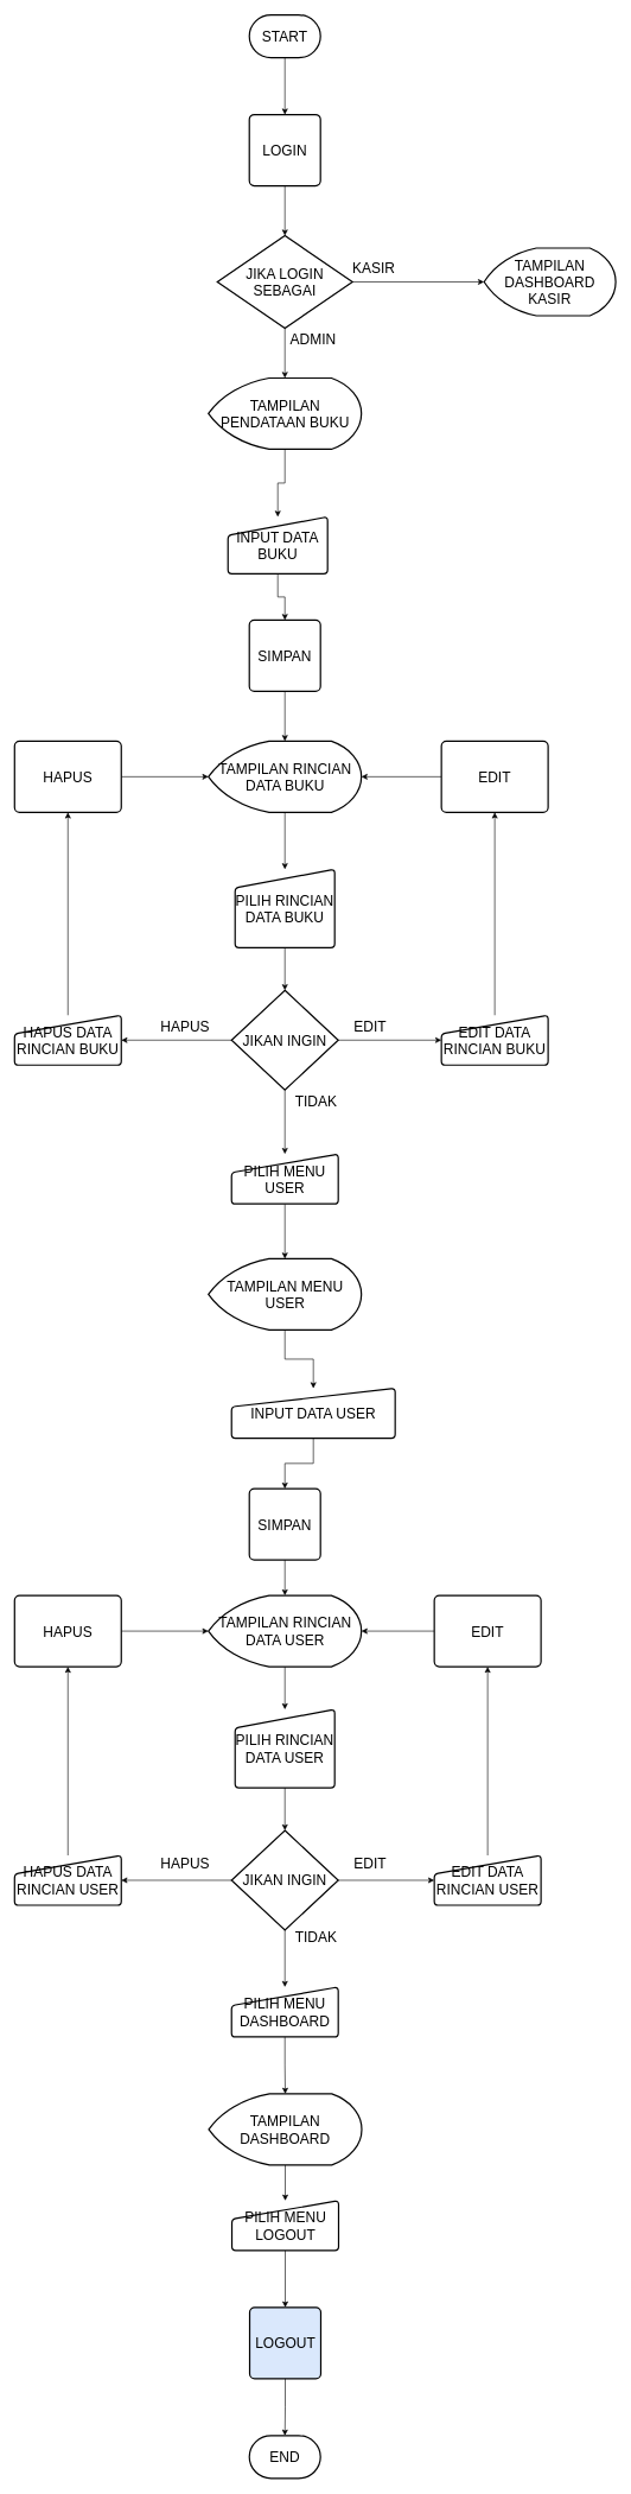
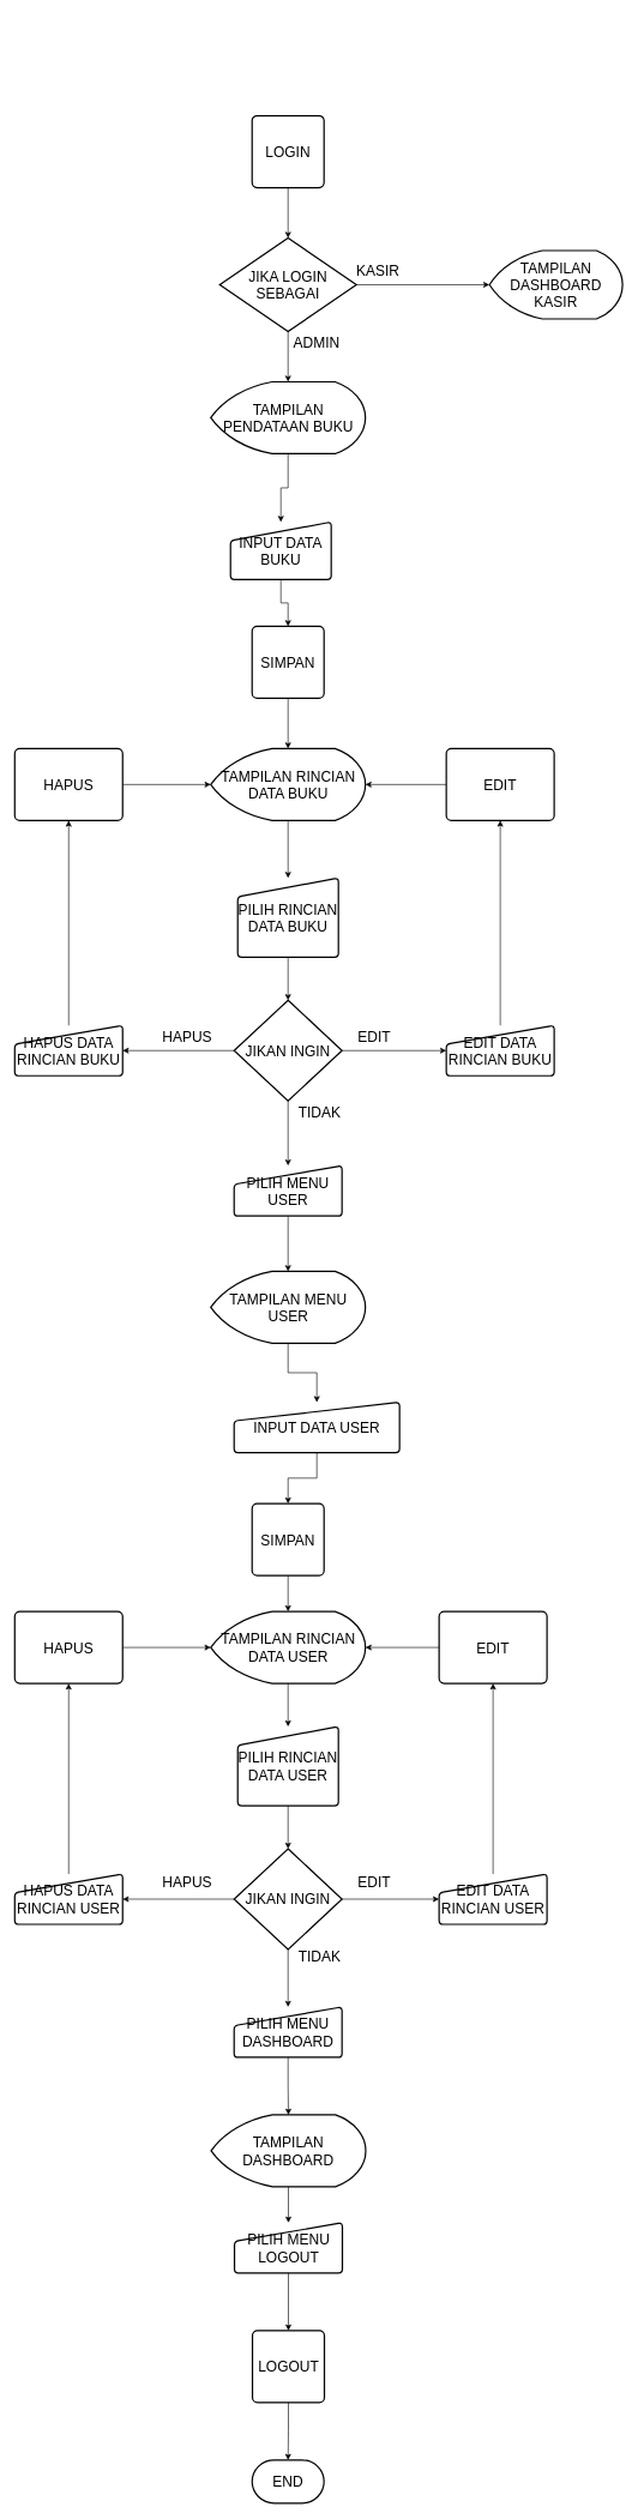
  <mxCell id="0" />
  <mxCell id="1" parent="0" />
- <mxCell id="2" style="edgeStyle=orthogonalEdgeStyle;rounded=0;orthogonalLoop=1;jettySize=auto;html=1;exitX=0.5;exitY=1;exitDx=0;exitDy=0;exitPerimeter=0;entryX=0.5;entryY=0;entryDx=0;entryDy=0;fontSize=20;" edge="1" parent="1" source="3" target="5"><mxGeometry relative="1" as="geometry" /></mxCell>
- <mxCell id="3" value="START" style="strokeWidth=2;html=1;shape=mxgraph.flowchart.terminator;whiteSpace=wrap;fontSize=20;" vertex="1" parent="1"><mxGeometry x="350" y="20" width="100" height="60" as="geometry" /></mxCell>
  <mxCell id="4" style="edgeStyle=orthogonalEdgeStyle;rounded=0;orthogonalLoop=1;jettySize=auto;html=1;exitX=0.5;exitY=1;exitDx=0;exitDy=0;entryX=0.5;entryY=0;entryDx=0;entryDy=0;entryPerimeter=0;fontSize=20;" edge="1" parent="1" source="5" target="8"><mxGeometry relative="1" as="geometry" /></mxCell>
  <mxCell id="5" value="LOGIN" style="rounded=1;whiteSpace=wrap;html=1;absoluteArcSize=1;arcSize=14;strokeWidth=2;fontSize=20;" vertex="1" parent="1"><mxGeometry x="350" y="160" width="100" height="100" as="geometry" /></mxCell>
  <mxCell id="6" style="edgeStyle=orthogonalEdgeStyle;rounded=0;orthogonalLoop=1;jettySize=auto;html=1;exitX=1;exitY=0.5;exitDx=0;exitDy=0;exitPerimeter=0;entryX=0;entryY=0.5;entryDx=0;entryDy=0;entryPerimeter=0;fontSize=20;" edge="1" parent="1" source="8" target="9"><mxGeometry relative="1" as="geometry" /></mxCell>
  <mxCell id="7" style="edgeStyle=orthogonalEdgeStyle;rounded=0;orthogonalLoop=1;jettySize=auto;html=1;exitX=0.5;exitY=1;exitDx=0;exitDy=0;exitPerimeter=0;entryX=0.5;entryY=0;entryDx=0;entryDy=0;entryPerimeter=0;fontSize=20;" edge="1" parent="1" source="8" target="11"><mxGeometry relative="1" as="geometry" /></mxCell>
  <mxCell id="8" value="JIKA LOGIN SEBAGAI" style="strokeWidth=2;html=1;shape=mxgraph.flowchart.decision;whiteSpace=wrap;fontSize=20;" vertex="1" parent="1"><mxGeometry x="305" y="330" width="190" height="130" as="geometry" /></mxCell>
  <mxCell id="9" value="TAMPILAN DASHBOARD KASIR" style="strokeWidth=2;html=1;shape=mxgraph.flowchart.display;whiteSpace=wrap;fontSize=20;" vertex="1" parent="1"><mxGeometry x="680" y="347.5" width="185" height="95" as="geometry" /></mxCell>
  <mxCell id="10" style="edgeStyle=orthogonalEdgeStyle;rounded=0;orthogonalLoop=1;jettySize=auto;html=1;exitX=0.5;exitY=1;exitDx=0;exitDy=0;exitPerimeter=0;entryX=0.5;entryY=0;entryDx=0;entryDy=0;fontSize=20;" edge="1" parent="1" source="11" target="17"><mxGeometry relative="1" as="geometry" /></mxCell>
  <mxCell id="11" value="TAMPILAN PENDATAAN BUKU" style="strokeWidth=2;html=1;shape=mxgraph.flowchart.display;whiteSpace=wrap;fontSize=20;" vertex="1" parent="1"><mxGeometry x="292.5" y="530" width="215" height="100" as="geometry" /></mxCell>
  <mxCell id="12" value="KASIR" style="text;html=1;strokeColor=none;fillColor=none;align=center;verticalAlign=middle;whiteSpace=wrap;rounded=0;fontSize=20;" vertex="1" parent="1"><mxGeometry x="495" y="360" width="60" height="30" as="geometry" /></mxCell>
  <mxCell id="13" value="ADMIN" style="text;html=1;strokeColor=none;fillColor=none;align=center;verticalAlign=middle;whiteSpace=wrap;rounded=0;fontSize=20;" vertex="1" parent="1"><mxGeometry x="410" y="460" width="60" height="30" as="geometry" /></mxCell>
  <mxCell id="14" style="edgeStyle=orthogonalEdgeStyle;rounded=0;orthogonalLoop=1;jettySize=auto;html=1;exitX=0.5;exitY=1;exitDx=0;exitDy=0;entryX=0.5;entryY=0;entryDx=0;entryDy=0;entryPerimeter=0;fontSize=20;" edge="1" parent="1" source="15" target="19"><mxGeometry relative="1" as="geometry" /></mxCell>
  <mxCell id="15" value="SIMPAN" style="rounded=1;whiteSpace=wrap;html=1;absoluteArcSize=1;arcSize=14;strokeWidth=2;fontSize=20;" vertex="1" parent="1"><mxGeometry x="350" y="870" width="100" height="100" as="geometry" /></mxCell>
  <mxCell id="16" style="edgeStyle=orthogonalEdgeStyle;rounded=0;orthogonalLoop=1;jettySize=auto;html=1;exitX=0.5;exitY=1;exitDx=0;exitDy=0;entryX=0.5;entryY=0;entryDx=0;entryDy=0;fontSize=20;" edge="1" parent="1" source="17" target="15"><mxGeometry relative="1" as="geometry" /></mxCell>
  <mxCell id="17" value="INPUT DATA BUKU" style="html=1;strokeWidth=2;shape=manualInput;whiteSpace=wrap;rounded=1;size=26;arcSize=11;fontSize=20;" vertex="1" parent="1"><mxGeometry x="320" y="725" width="140" height="80" as="geometry" /></mxCell>
  <mxCell id="18" style="edgeStyle=orthogonalEdgeStyle;rounded=0;orthogonalLoop=1;jettySize=auto;html=1;exitX=0.5;exitY=1;exitDx=0;exitDy=0;exitPerimeter=0;entryX=0.5;entryY=0;entryDx=0;entryDy=0;fontSize=20;" edge="1" parent="1" source="19" target="21"><mxGeometry relative="1" as="geometry" /></mxCell>
  <mxCell id="19" value="TAMPILAN RINCIAN DATA BUKU" style="strokeWidth=2;html=1;shape=mxgraph.flowchart.display;whiteSpace=wrap;fontSize=20;" vertex="1" parent="1"><mxGeometry x="292.5" y="1040" width="215" height="100" as="geometry" /></mxCell>
  <mxCell id="20" style="edgeStyle=orthogonalEdgeStyle;rounded=0;orthogonalLoop=1;jettySize=auto;html=1;exitX=0.5;exitY=1;exitDx=0;exitDy=0;entryX=0.5;entryY=0;entryDx=0;entryDy=0;entryPerimeter=0;fontSize=20;" edge="1" parent="1" source="21" target="25"><mxGeometry relative="1" as="geometry" /></mxCell>
  <mxCell id="21" value="PILIH RINCIAN DATA BUKU" style="html=1;strokeWidth=2;shape=manualInput;whiteSpace=wrap;rounded=1;size=26;arcSize=11;fontSize=20;" vertex="1" parent="1"><mxGeometry x="330" y="1220" width="140" height="110" as="geometry" /></mxCell>
  <mxCell id="22" style="edgeStyle=orthogonalEdgeStyle;rounded=0;orthogonalLoop=1;jettySize=auto;html=1;exitX=1;exitY=0.5;exitDx=0;exitDy=0;exitPerimeter=0;entryX=0;entryY=0.5;entryDx=0;entryDy=0;fontSize=20;" edge="1" parent="1" source="25" target="27"><mxGeometry relative="1" as="geometry" /></mxCell>
  <mxCell id="23" style="edgeStyle=orthogonalEdgeStyle;rounded=0;orthogonalLoop=1;jettySize=auto;html=1;exitX=0;exitY=0.5;exitDx=0;exitDy=0;exitPerimeter=0;entryX=1;entryY=0.5;entryDx=0;entryDy=0;fontSize=20;" edge="1" parent="1" source="25" target="30"><mxGeometry relative="1" as="geometry" /></mxCell>
  <mxCell id="24" style="edgeStyle=orthogonalEdgeStyle;rounded=0;orthogonalLoop=1;jettySize=auto;html=1;exitX=0.5;exitY=1;exitDx=0;exitDy=0;exitPerimeter=0;entryX=0.5;entryY=0;entryDx=0;entryDy=0;fontSize=20;" edge="1" parent="1" source="25" target="32"><mxGeometry relative="1" as="geometry" /></mxCell>
  <mxCell id="25" value="JIKAN INGIN" style="strokeWidth=2;html=1;shape=mxgraph.flowchart.decision;whiteSpace=wrap;fontSize=20;" vertex="1" parent="1"><mxGeometry x="325" y="1390" width="150" height="140" as="geometry" /></mxCell>
  <mxCell id="26" style="edgeStyle=orthogonalEdgeStyle;rounded=0;orthogonalLoop=1;jettySize=auto;html=1;exitX=0.5;exitY=0;exitDx=0;exitDy=0;entryX=0.5;entryY=1;entryDx=0;entryDy=0;fontSize=20;" edge="1" parent="1" source="27" target="50"><mxGeometry relative="1" as="geometry" /></mxCell>
  <mxCell id="27" value="EDIT DATA RINCIAN BUKU" style="html=1;strokeWidth=2;shape=manualInput;whiteSpace=wrap;rounded=1;size=26;arcSize=11;fontSize=20;" vertex="1" parent="1"><mxGeometry x="620" y="1425" width="150" height="70" as="geometry" /></mxCell>
  <mxCell id="28" value="EDIT" style="text;html=1;strokeColor=none;fillColor=none;align=center;verticalAlign=middle;whiteSpace=wrap;rounded=0;fontSize=20;" vertex="1" parent="1"><mxGeometry x="490" y="1425" width="60" height="30" as="geometry" /></mxCell>
  <mxCell id="29" style="edgeStyle=orthogonalEdgeStyle;rounded=0;orthogonalLoop=1;jettySize=auto;html=1;exitX=0.5;exitY=0;exitDx=0;exitDy=0;entryX=0.5;entryY=1;entryDx=0;entryDy=0;fontSize=20;" edge="1" parent="1" source="30" target="48"><mxGeometry relative="1" as="geometry" /></mxCell>
  <mxCell id="30" value="HAPUS DATA RINCIAN BUKU" style="html=1;strokeWidth=2;shape=manualInput;whiteSpace=wrap;rounded=1;size=26;arcSize=11;fontSize=20;" vertex="1" parent="1"><mxGeometry x="20" y="1425" width="150" height="70" as="geometry" /></mxCell>
  <mxCell id="31" style="edgeStyle=orthogonalEdgeStyle;rounded=0;orthogonalLoop=1;jettySize=auto;html=1;exitX=0.5;exitY=1;exitDx=0;exitDy=0;entryX=0.5;entryY=0;entryDx=0;entryDy=0;entryPerimeter=0;fontSize=20;" edge="1" parent="1" source="32" target="38"><mxGeometry relative="1" as="geometry" /></mxCell>
  <mxCell id="32" value="PILIH MENU USER" style="html=1;strokeWidth=2;shape=manualInput;whiteSpace=wrap;rounded=1;size=26;arcSize=11;fontSize=20;" vertex="1" parent="1"><mxGeometry x="325" y="1620" width="150" height="70" as="geometry" /></mxCell>
  <mxCell id="33" value="HAPUS" style="text;html=1;strokeColor=none;fillColor=none;align=center;verticalAlign=middle;whiteSpace=wrap;rounded=0;fontSize=20;" vertex="1" parent="1"><mxGeometry x="230" y="1425" width="60" height="30" as="geometry" /></mxCell>
  <mxCell id="34" value="TIDAK" style="text;html=1;strokeColor=none;fillColor=none;align=center;verticalAlign=middle;whiteSpace=wrap;rounded=0;fontSize=20;" vertex="1" parent="1"><mxGeometry x="414" y="1530" width="60" height="30" as="geometry" /></mxCell>
  <mxCell id="35" style="edgeStyle=orthogonalEdgeStyle;rounded=0;orthogonalLoop=1;jettySize=auto;html=1;exitX=0.5;exitY=1;exitDx=0;exitDy=0;entryX=0.5;entryY=0;entryDx=0;entryDy=0;entryPerimeter=0;fontSize=20;" edge="1" parent="1" source="36" target="54"><mxGeometry relative="1" as="geometry" /></mxCell>
  <mxCell id="36" value="SIMPAN" style="rounded=1;whiteSpace=wrap;html=1;absoluteArcSize=1;arcSize=14;strokeWidth=2;fontSize=20;" vertex="1" parent="1"><mxGeometry x="350" y="2090" width="100" height="100" as="geometry" /></mxCell>
  <mxCell id="37" style="edgeStyle=orthogonalEdgeStyle;rounded=0;orthogonalLoop=1;jettySize=auto;html=1;exitX=0.5;exitY=1;exitDx=0;exitDy=0;exitPerimeter=0;entryX=0.5;entryY=0;entryDx=0;entryDy=0;fontSize=20;" edge="1" parent="1" source="38" target="40"><mxGeometry relative="1" as="geometry" /></mxCell>
  <mxCell id="38" value="TAMPILAN MENU USER" style="strokeWidth=2;html=1;shape=mxgraph.flowchart.display;whiteSpace=wrap;fontSize=20;" vertex="1" parent="1"><mxGeometry x="292.5" y="1767" width="215" height="100" as="geometry" /></mxCell>
  <mxCell id="39" style="edgeStyle=orthogonalEdgeStyle;rounded=0;orthogonalLoop=1;jettySize=auto;html=1;exitX=0.5;exitY=1;exitDx=0;exitDy=0;entryX=0.5;entryY=0;entryDx=0;entryDy=0;fontSize=20;" edge="1" parent="1" source="40" target="36"><mxGeometry relative="1" as="geometry" /></mxCell>
  <mxCell id="40" value="INPUT DATA USER" style="html=1;strokeWidth=2;shape=manualInput;whiteSpace=wrap;rounded=1;size=26;arcSize=11;fontSize=20;" vertex="1" parent="1"><mxGeometry x="325" y="1949" width="230" height="70" as="geometry" /></mxCell>
  <mxCell id="41" style="edgeStyle=orthogonalEdgeStyle;rounded=0;orthogonalLoop=1;jettySize=auto;html=1;exitX=0.5;exitY=1;exitDx=0;exitDy=0;entryX=0.5;entryY=0;entryDx=0;entryDy=0;entryPerimeter=0;fontSize=20;" edge="1" parent="1" source="42" target="46"><mxGeometry relative="1" as="geometry" /></mxCell>
  <mxCell id="42" value="PILIH RINCIAN DATA USER" style="html=1;strokeWidth=2;shape=manualInput;whiteSpace=wrap;rounded=1;size=26;arcSize=11;fontSize=20;" vertex="1" parent="1"><mxGeometry x="330" y="2400" width="140" height="110" as="geometry" /></mxCell>
  <mxCell id="43" style="edgeStyle=orthogonalEdgeStyle;rounded=0;orthogonalLoop=1;jettySize=auto;html=1;exitX=1;exitY=0.5;exitDx=0;exitDy=0;exitPerimeter=0;entryX=0;entryY=0.5;entryDx=0;entryDy=0;fontSize=20;" edge="1" parent="1" source="46" target="52"><mxGeometry relative="1" as="geometry" /></mxCell>
  <mxCell id="44" style="edgeStyle=orthogonalEdgeStyle;rounded=0;orthogonalLoop=1;jettySize=auto;html=1;exitX=0;exitY=0.5;exitDx=0;exitDy=0;exitPerimeter=0;entryX=1;entryY=0.5;entryDx=0;entryDy=0;fontSize=20;" edge="1" parent="1" source="46" target="56"><mxGeometry relative="1" as="geometry" /></mxCell>
  <mxCell id="45" style="edgeStyle=orthogonalEdgeStyle;rounded=0;orthogonalLoop=1;jettySize=auto;html=1;exitX=0.5;exitY=1;exitDx=0;exitDy=0;exitPerimeter=0;entryX=0.5;entryY=0;entryDx=0;entryDy=0;fontSize=20;" edge="1" parent="1" source="46" target="65"><mxGeometry relative="1" as="geometry" /></mxCell>
  <mxCell id="46" value="JIKAN INGIN" style="strokeWidth=2;html=1;shape=mxgraph.flowchart.decision;whiteSpace=wrap;fontSize=20;" vertex="1" parent="1"><mxGeometry x="325" y="2570" width="150" height="140" as="geometry" /></mxCell>
  <mxCell id="47" style="edgeStyle=orthogonalEdgeStyle;rounded=0;orthogonalLoop=1;jettySize=auto;html=1;exitX=1;exitY=0.5;exitDx=0;exitDy=0;entryX=0;entryY=0.5;entryDx=0;entryDy=0;entryPerimeter=0;fontSize=20;" edge="1" parent="1" source="48" target="19"><mxGeometry relative="1" as="geometry" /></mxCell>
  <mxCell id="48" value="HAPUS" style="rounded=1;whiteSpace=wrap;html=1;absoluteArcSize=1;arcSize=14;strokeWidth=2;fontSize=20;" vertex="1" parent="1"><mxGeometry x="20" y="1040" width="150" height="100" as="geometry" /></mxCell>
  <mxCell id="49" style="edgeStyle=orthogonalEdgeStyle;rounded=0;orthogonalLoop=1;jettySize=auto;html=1;exitX=0;exitY=0.5;exitDx=0;exitDy=0;entryX=1;entryY=0.5;entryDx=0;entryDy=0;entryPerimeter=0;fontSize=20;" edge="1" parent="1" source="50" target="19"><mxGeometry relative="1" as="geometry" /></mxCell>
  <mxCell id="50" value="EDIT" style="rounded=1;whiteSpace=wrap;html=1;absoluteArcSize=1;arcSize=14;strokeWidth=2;fontSize=20;" vertex="1" parent="1"><mxGeometry x="620" y="1040" width="150" height="100" as="geometry" /></mxCell>
  <mxCell id="51" style="edgeStyle=orthogonalEdgeStyle;rounded=0;orthogonalLoop=1;jettySize=auto;html=1;exitX=0.5;exitY=0;exitDx=0;exitDy=0;entryX=0.5;entryY=1;entryDx=0;entryDy=0;fontSize=20;" edge="1" parent="1" source="52" target="58"><mxGeometry relative="1" as="geometry" /></mxCell>
  <mxCell id="52" value="EDIT DATA RINCIAN USER" style="html=1;strokeWidth=2;shape=manualInput;whiteSpace=wrap;rounded=1;size=26;arcSize=11;fontSize=20;" vertex="1" parent="1"><mxGeometry x="610" y="2605" width="150" height="70" as="geometry" /></mxCell>
  <mxCell id="53" style="edgeStyle=orthogonalEdgeStyle;rounded=0;orthogonalLoop=1;jettySize=auto;html=1;exitX=0.5;exitY=1;exitDx=0;exitDy=0;exitPerimeter=0;entryX=0.5;entryY=0;entryDx=0;entryDy=0;fontSize=20;" edge="1" parent="1" source="54" target="42"><mxGeometry relative="1" as="geometry" /></mxCell>
  <mxCell id="54" value="TAMPILAN RINCIAN DATA USER" style="strokeWidth=2;html=1;shape=mxgraph.flowchart.display;whiteSpace=wrap;fontSize=20;" vertex="1" parent="1"><mxGeometry x="292.5" y="2240" width="215" height="100" as="geometry" /></mxCell>
  <mxCell id="55" style="edgeStyle=orthogonalEdgeStyle;rounded=0;orthogonalLoop=1;jettySize=auto;html=1;exitX=0.5;exitY=0;exitDx=0;exitDy=0;entryX=0.5;entryY=1;entryDx=0;entryDy=0;fontSize=20;" edge="1" parent="1" source="56" target="60"><mxGeometry relative="1" as="geometry" /></mxCell>
  <mxCell id="56" value="HAPUS DATA RINCIAN USER" style="html=1;strokeWidth=2;shape=manualInput;whiteSpace=wrap;rounded=1;size=26;arcSize=11;fontSize=20;" vertex="1" parent="1"><mxGeometry x="20" y="2605" width="150" height="70" as="geometry" /></mxCell>
  <mxCell id="57" style="edgeStyle=orthogonalEdgeStyle;rounded=0;orthogonalLoop=1;jettySize=auto;html=1;exitX=0;exitY=0.5;exitDx=0;exitDy=0;entryX=1;entryY=0.5;entryDx=0;entryDy=0;entryPerimeter=0;fontSize=20;" edge="1" parent="1" source="58" target="54"><mxGeometry relative="1" as="geometry" /></mxCell>
  <mxCell id="58" value="EDIT" style="rounded=1;whiteSpace=wrap;html=1;absoluteArcSize=1;arcSize=14;strokeWidth=2;fontSize=20;" vertex="1" parent="1"><mxGeometry x="610" y="2240" width="150" height="100" as="geometry" /></mxCell>
  <mxCell id="59" style="edgeStyle=orthogonalEdgeStyle;rounded=0;orthogonalLoop=1;jettySize=auto;html=1;exitX=1;exitY=0.5;exitDx=0;exitDy=0;entryX=0;entryY=0.5;entryDx=0;entryDy=0;entryPerimeter=0;fontSize=20;" edge="1" parent="1" source="60" target="54"><mxGeometry relative="1" as="geometry" /></mxCell>
  <mxCell id="60" value="HAPUS" style="rounded=1;whiteSpace=wrap;html=1;absoluteArcSize=1;arcSize=14;strokeWidth=2;fontSize=20;" vertex="1" parent="1"><mxGeometry x="20" y="2240" width="150" height="100" as="geometry" /></mxCell>
  <mxCell id="61" value="EDIT" style="text;html=1;strokeColor=none;fillColor=none;align=center;verticalAlign=middle;whiteSpace=wrap;rounded=0;fontSize=20;" vertex="1" parent="1"><mxGeometry x="490" y="2600" width="60" height="30" as="geometry" /></mxCell>
  <mxCell id="62" value="HAPUS" style="text;html=1;strokeColor=none;fillColor=none;align=center;verticalAlign=middle;whiteSpace=wrap;rounded=0;fontSize=20;" vertex="1" parent="1"><mxGeometry x="230" y="2600" width="60" height="30" as="geometry" /></mxCell>
  <mxCell id="63" value="TIDAK" style="text;html=1;strokeColor=none;fillColor=none;align=center;verticalAlign=middle;whiteSpace=wrap;rounded=0;fontSize=20;" vertex="1" parent="1"><mxGeometry x="414" y="2705" width="60" height="30" as="geometry" /></mxCell>
  <mxCell id="64" style="edgeStyle=orthogonalEdgeStyle;rounded=0;orthogonalLoop=1;jettySize=auto;html=1;exitX=0.5;exitY=1;exitDx=0;exitDy=0;entryX=0.5;entryY=0;entryDx=0;entryDy=0;entryPerimeter=0;fontSize=20;" edge="1" parent="1" source="65" target="67"><mxGeometry relative="1" as="geometry" /></mxCell>
  <mxCell id="65" value="PILIH MENU DASHBOARD" style="html=1;strokeWidth=2;shape=manualInput;whiteSpace=wrap;rounded=1;size=26;arcSize=11;fontSize=20;" vertex="1" parent="1"><mxGeometry x="325" y="2790" width="150" height="70" as="geometry" /></mxCell>
  <mxCell id="66" style="edgeStyle=orthogonalEdgeStyle;rounded=0;orthogonalLoop=1;jettySize=auto;html=1;exitX=0.5;exitY=1;exitDx=0;exitDy=0;exitPerimeter=0;entryX=0.5;entryY=0;entryDx=0;entryDy=0;fontSize=20;" edge="1" parent="1" source="67" target="69"><mxGeometry relative="1" as="geometry" /></mxCell>
  <mxCell id="67" value="TAMPILAN DASHBOARD" style="strokeWidth=2;html=1;shape=mxgraph.flowchart.display;whiteSpace=wrap;fontSize=20;" vertex="1" parent="1"><mxGeometry x="293" y="2940" width="215" height="100" as="geometry" /></mxCell>
  <mxCell id="68" style="edgeStyle=orthogonalEdgeStyle;rounded=0;orthogonalLoop=1;jettySize=auto;html=1;exitX=0.5;exitY=1;exitDx=0;exitDy=0;entryX=0.5;entryY=0;entryDx=0;entryDy=0;fontSize=20;" edge="1" parent="1" source="69" target="71"><mxGeometry relative="1" as="geometry" /></mxCell>
  <mxCell id="69" value="PILIH MENU LOGOUT" style="html=1;strokeWidth=2;shape=manualInput;whiteSpace=wrap;rounded=1;size=26;arcSize=11;fontSize=20;" vertex="1" parent="1"><mxGeometry x="325.5" y="3090" width="150" height="70" as="geometry" /></mxCell>
  <mxCell id="70" style="edgeStyle=orthogonalEdgeStyle;rounded=0;orthogonalLoop=1;jettySize=auto;html=1;exitX=0.5;exitY=1;exitDx=0;exitDy=0;entryX=0.5;entryY=0;entryDx=0;entryDy=0;entryPerimeter=0;fontSize=20;" edge="1" parent="1" source="71" target="72"><mxGeometry relative="1" as="geometry" /></mxCell>
- <mxCell id="71" value="LOGOUT" style="rounded=1;whiteSpace=wrap;html=1;absoluteArcSize=1;arcSize=14;strokeWidth=2;fontSize=20;fillColor=#dae8fc;" vertex="1" parent="1"><mxGeometry x="350.5" y="3240" width="100" height="100" as="geometry" /></mxCell>
+ <mxCell id="71" value="LOGOUT" style="rounded=1;whiteSpace=wrap;html=1;absoluteArcSize=1;arcSize=14;strokeWidth=2;fontSize=20;" vertex="1" parent="1"><mxGeometry x="350.5" y="3240" width="100" height="100" as="geometry" /></mxCell>
  <mxCell id="72" value="END" style="strokeWidth=2;html=1;shape=mxgraph.flowchart.terminator;whiteSpace=wrap;fontSize=20;" vertex="1" parent="1"><mxGeometry x="350" y="3420" width="100" height="60" as="geometry" /></mxCell>
